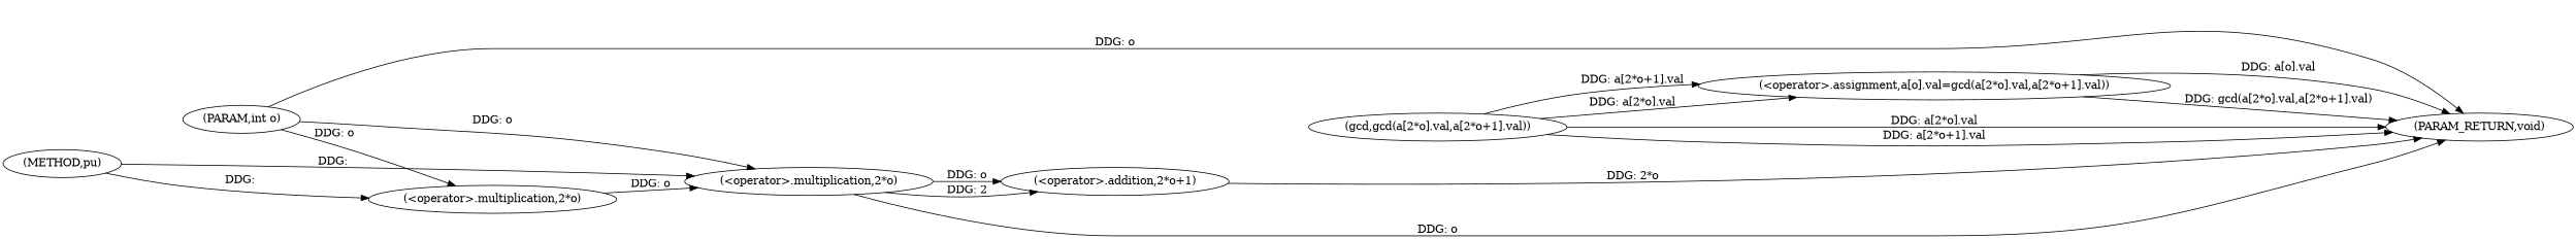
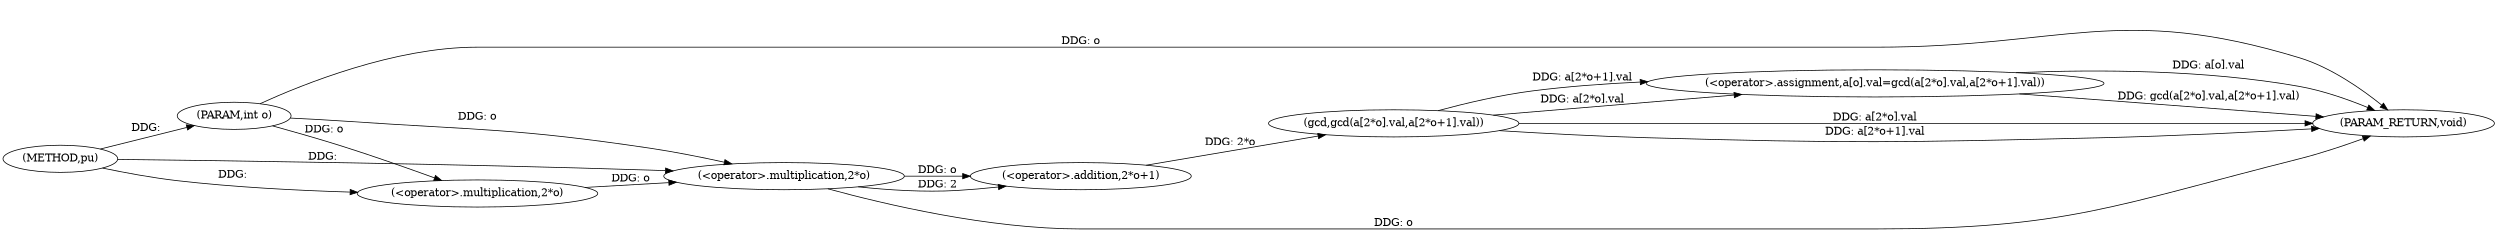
  digraph {
    rankdir=LR
    n1 [label="(METHOD,pu)"]
    n2 [label="(PARAM,int o)"]
    n3 [label="(<operator>.multiplication,2*o)"]
    n4 [label="(<operator>.multiplication,2*o)"]
    n5 [label="(PARAM_RETURN,void)"]
    n6 [label="(<operator>.addition,2*o+1)"]
    n7 [label="(<operator>.assignment,a[o].val=gcd(a[2*o].val,a[2*o+1].val))"]
    n8 [label="(gcd,gcd(a[2*o].val,a[2*o+1].val))"]
+   n1 -> n2 [label="DDG: "]
    n1 -> n3 [label="DDG: "]
    n1 -> n4 [label="DDG: "]
    n2 -> n3 [label="DDG: o"]
    n2 -> n4 [label="DDG: o"]
    n2 -> n5 [label="DDG: o"]
    n3 -> n4 [label="DDG: o"]
    n4 -> n5 [label="DDG: o"]
    n4 -> n6 [label="DDG: o"]
    n4 -> n6 [label="DDG: 2"]
-   n6 -> n5 [label="DDG: 2*o"]
+   n6 -> n8 [label="DDG: 2*o"]
    n7 -> n5 [label="DDG: a[o].val"]
    n7 -> n5 [label="DDG: gcd(a[2*o].val,a[2*o+1].val)"]
    n8 -> n5 [label="DDG: a[2*o].val"]
    n8 -> n5 [label="DDG: a[2*o+1].val"]
    n8 -> n7 [label="DDG: a[2*o].val"]
    n8 -> n7 [label="DDG: a[2*o+1].val"]
  }
